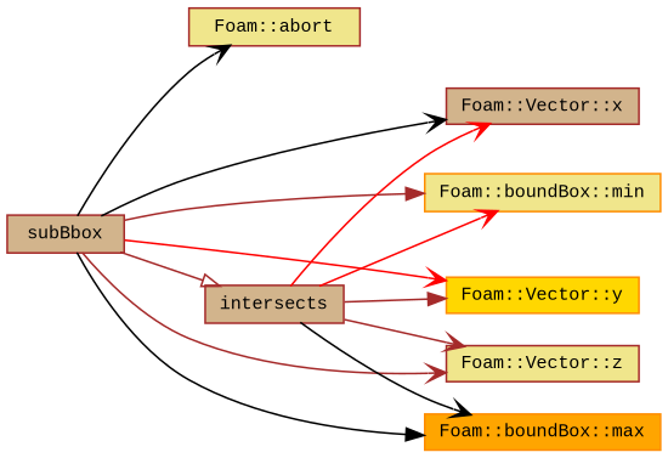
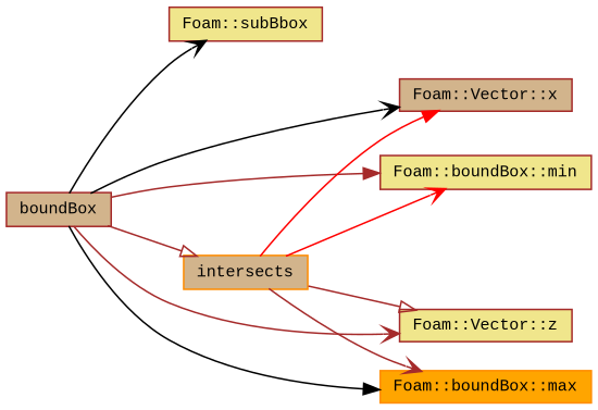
  digraph {
    fontname="Liberation Mono"
    rankdir=LR
    node [color=brown fillcolor=tan fontname="Liberation Mono" fontsize=10 shape=record style=filled]
    edge [arrowhead=vee color=brown fontname="Liberation Mono" fontsize=10 labelfontname=Helvetica labelfontsize=10 style=solid]
-   n1 [fontcolor=black height=0.2 label=subBbox width=0.4]
-   n2 [fillcolor=khaki height=0.2 label="Foam::abort" width=0.4]
-   n3 [height=0.2 label=intersects width=0.4]
+   n1 [fontcolor=black height=0.2 label=boundBox width=0.4]
+   n2 [fillcolor=khaki height=0.2 label="Foam::subBbox" width=0.4]
+   n3 [color=darkorange height=0.2 label=intersects width=0.4]
    n4 [height=0.2 label="Foam::Vector::x" width=0.4]
-   n5 [color=darkorange fillcolor=khaki height=0.2 label="Foam::boundBox::min" width=0.4]
-   n6 [color=darkorange fillcolor=gold height=0.2 label="Foam::Vector::y" width=0.4]
+   n5 [fillcolor=khaki height=0.2 label="Foam::boundBox::min" width=0.4]
    n7 [fillcolor=khaki height=0.2 label="Foam::Vector::z" width=0.4]
    n8 [color=darkorange fillcolor=orange height=0.2 label="Foam::boundBox::max" width=0.4]
    n1 -> n2 [color=black]
    n1 -> n3 [arrowhead=onormal]
    n1 -> n4 [color=black]
    n1 -> n5 [arrowhead=normal]
-   n1 -> n6 [color=red]
    n1 -> n7
    n1 -> n8 [arrowhead=normal color=black]
-   n3 -> n4 [color=red]
+   n3 -> n4 [arrowhead=normal color=red]
    n3 -> n5 [color=red]
-   n3 -> n6 [arrowhead=normal]
-   n3 -> n7
-   n3 -> n8 [color=black]
+   n3 -> n7 [arrowhead=onormal]
+   n3 -> n8
  }
